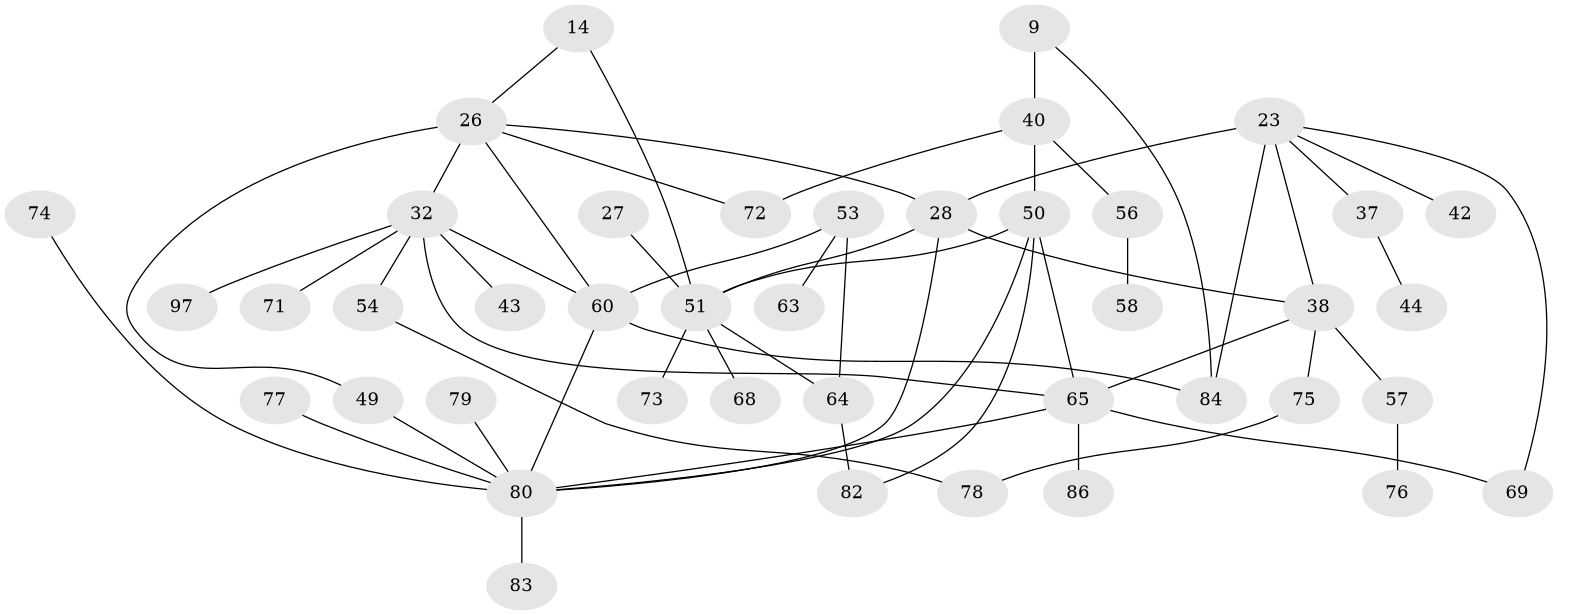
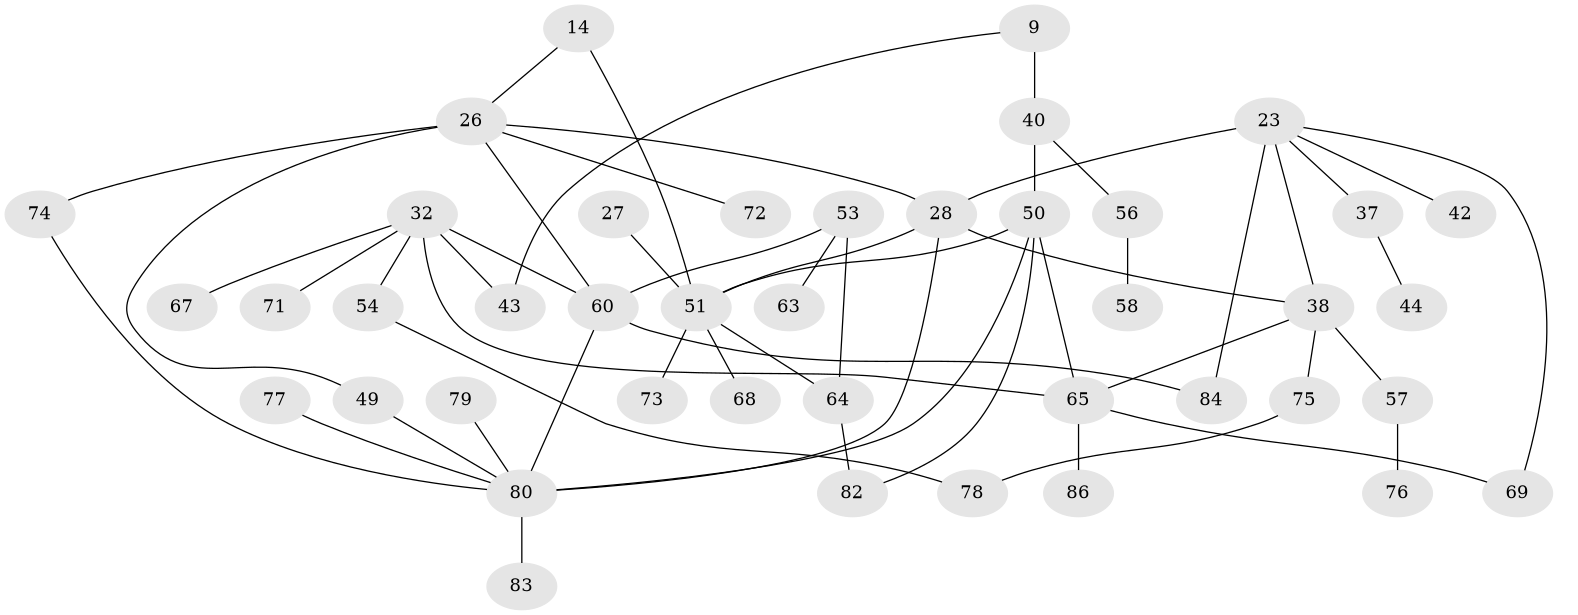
  graph {
    node [color=gray90 style=filled]
    40 [super="+3"]
    72 [super="+52"]
    50 [super="+24+1"]
    56 [super="+5"]
    9
    84 [super="+61"]
    14 [super="+10"]
    26 [super="+22"]
    51 [super="+7+11"]
    28 [super="+12"]
    49
    60 [super="+34+46"]
    74
    64 [super="+41"]
    68
    73 [super="+21"]
    23 [super="+15"]
    37
    38 [super="+36"]
    42
    69 [super="+33+55+62"]
    80 [super="+30+59+70+35+39"]
    44
    65 [super="+17+48"]
    57
    75
    27
    83
    32 [super="+29"]
    43
    54
-   67 [label=97]
+   67
    71
    78
    n35 [label=86]
    76
    82 [super="+66"]
    58
    53
    63
    77
    79
-   40 -- 72
    40 -- 50 [weight=2]
    40 -- 56
    50 -- 51
    50 -- 80
    50 -- 65 [weight=2]
    50 -- 82
    56 -- 58
    9 -- 40
-   9 -- 84
+   9 -- 43
    14 -- 26
    14 -- 51
    26 -- 72 [weight=2]
    26 -- 28
    26 -- 49
    26 -- 60
-   26 -- 32
+   26 -- 74
    51 -- 64
    51 -- 68
    51 -- 73
    28 -- 51 [weight=2]
    28 -- 38
    28 -- 80
    49 -- 80
    60 -- 84
    60 -- 80
    74 -- 80
    64 -- 82
    23 -- 84 [weight=3]
    23 -- 28 [weight=2]
    23 -- 37
    23 -- 38
    23 -- 42
    23 -- 69
    37 -- 44
    38 -- 65
    38 -- 57
    38 -- 75
    80 -- 83
    65 -- 69
-   65 -- 80
    65 -- n35
    57 -- 76
    75 -- 78
    27 -- 51
    32 -- 60
    32 -- 65 [weight=2]
    32 -- 43
    32 -- 54
    32 -- 67
    32 -- 71
    54 -- 78
    53 -- 60
    53 -- 64 [weight=2]
    53 -- 63
    77 -- 80
    79 -- 80
  }
